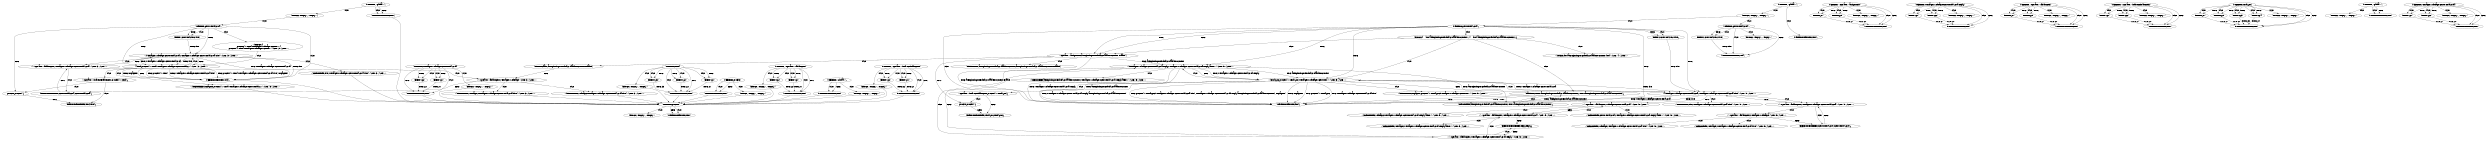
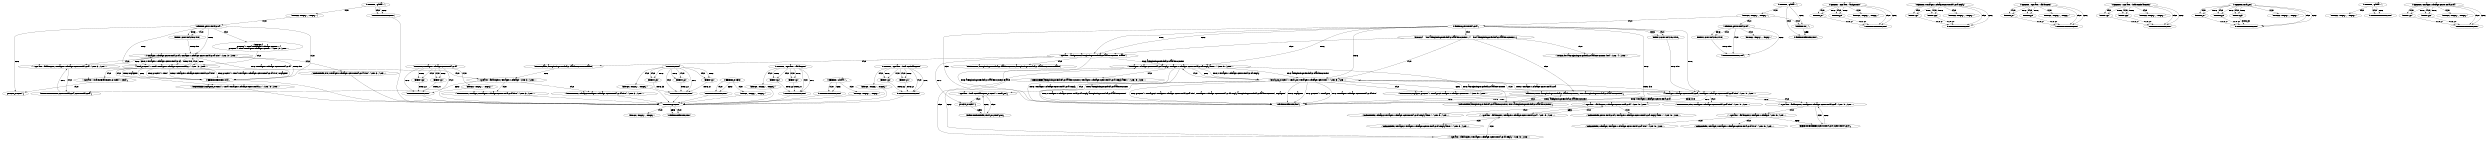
  digraph {
    n1 [label=<(METHOD,&lt;operator&gt;.fieldAccess)>]
    n2 [label=<(PARAM,p1)>]
    n3 [label=<(PARAM,p2)>]
    n4 [label=<(BLOCK,&lt;empty&gt;,&lt;empty&gt;)>]
    n5 [label=<(METHOD_RETURN,ANY)>]
    n6 [label=<(METHOD,process)>]
    n7 [label=<(BLOCK,&lt;empty&gt;,&lt;empty&gt;)>]
    n8 [label=<(METHOD_RETURN,ANY)>]
    n9 [label=<(METHOD,&lt;global&gt;)<SUB>1</SUB>>]
    n10 [label=<(BLOCK,&lt;empty&gt;,&lt;empty&gt;)<SUB>1</SUB>>]
    n11 [label=<(METHOD_RETURN,ANY)<SUB>1</SUB>>]
    n12 [label=<(METHOD,gestureDidScroll)<SUB>1</SUB>>]
    n13 [label=<(PARAM,const IntSize&amp; size)<SUB>1</SUB>>]
    n14 [label="<(BLOCK,{\n    process()-&gt;send(Messages::WebPage::Gestur...,{\n    process()-&gt;send(Messages::WebPage::Gestur...)<SUB>2</SUB>>"]
    n15 [label="<(send,process()-&gt;send(Messages::WebPage::GestureDidSc...)<SUB>3</SUB>>"]
    n16 [label=<(process,process())<SUB>3</SUB>>]
    n17 [label="<(Messages.WebPage.GestureDidScroll,Messages::WebPage::GestureDidScroll(size))<SUB>3</SUB>>"]
    n18 [label=<(METHOD_RETURN,void)<SUB>1</SUB>>]
    n19 [label=<(&lt;operator&gt;.indirectFieldAccess,process()-&gt;send)<SUB>3</SUB>>]
    n20 [label="<(IDENTIFIER,m_pageID,process()-&gt;send(Messages::WebPage::GestureDidSc...)<SUB>3</SUB>>"]
-   n21 [label=<(FIELD_IDENTIFIER,send,send)<SUB>3</SUB>>]
    n22 [label="<(&lt;operator&gt;.fieldAccess,Messages::WebPage::GestureDidScroll)<SUB>3</SUB>>"]
    n23 [label="<(IDENTIFIER,size,Messages::WebPage::GestureDidScroll(size))<SUB>3</SUB>>"]
    n24 [label="<(&lt;operator&gt;.fieldAccess,Messages::WebPage)<SUB>3</SUB>>"]
    n25 [label=<(FIELD_IDENTIFIER,GestureDidScroll,GestureDidScroll)<SUB>3</SUB>>]
    n26 [label="<(IDENTIFIER,Messages,Messages::WebPage::GestureDidScroll(size))<SUB>3</SUB>>"]
    n27 [label="<(IDENTIFIER,WebPage,Messages::WebPage::GestureDidScroll(size))<SUB>3</SUB>>"]
    n28 [label=<(METHOD,&lt;operator&gt;.indirectFieldAccess)>]
    n29 [label=<(PARAM,p1)>]
    n30 [label=<(PARAM,p2)>]
    n31 [label=<(BLOCK,&lt;empty&gt;,&lt;empty&gt;)>]
    n32 [label=<(METHOD_RETURN,ANY)>]
    n33 [label=<(METHOD,Messages.WebPage.GestureDidScroll)>]
    n34 [label=<(PARAM,p1)>]
    n35 [label=<(PARAM,p2)>]
    n36 [label=<(BLOCK,&lt;empty&gt;,&lt;empty&gt;)>]
    n37 [label=<(METHOD_RETURN,ANY)>]
    n38 [label=<(METHOD,process)>]
    n39 [label=<(BLOCK,&lt;empty&gt;,&lt;empty&gt;)>]
    n40 [label=<(METHOD_RETURN,ANY)>]
    n41 [label=<(METHOD,send)>]
    n42 [label=<(PARAM,p1)>]
    n43 [label=<(PARAM,p2)>]
    n44 [label=<(PARAM,p3)>]
    n45 [label=<(BLOCK,&lt;empty&gt;,&lt;empty&gt;)>]
    n46 [label=<(METHOD_RETURN,ANY)>]
    n47 [label=<(METHOD,&lt;global&gt;)<SUB>1</SUB>>]
    n48 [label=<(BLOCK,&lt;empty&gt;,&lt;empty&gt;)>]
    n49 [label=<(METHOD_RETURN,ANY)>]
    n50 [label=<(METHOD,&lt;global&gt;)<SUB>1</SUB>>]
    n51 [label=<(BLOCK,&lt;empty&gt;,&lt;empty&gt;)<SUB>1</SUB>>]
+   n52 [label=<(UNKNOWN,),))<SUB>1</SUB>>]
    n53 [label=<(METHOD_RETURN,ANY)<SUB>1</SUB>>]
    n54 [label=<(METHOD,gestureDidScroll)<SUB>1</SUB>>]
    n55 [label=<(METHOD,gestureDidScroll)<SUB>2</SUB>>]
    n56 [label=<(PARAM,const IntSize&amp; size)<SUB>1</SUB>>]
    n57 [label=<(BLOCK,&lt;empty&gt;,&lt;empty&gt;)>]
    n58 [label=<(METHOD_RETURN,void)<SUB>1</SUB>>]
    n59 [label=<(PARAM,const IntSize&amp; size)<SUB>2</SUB>>]
    n60 [label=<(BLOCK,{     bool atBeginningOrEndOfScrollableDocument...,{     bool atBeginningOrEndOfScrollableDocument...)<SUB>3</SUB>>]
    n61 [label=<(&lt;operator&gt;.assignment,atBeginningOrEndOfScrollableDocument = false)<SUB>4</SUB>>]
    n62 [label="<(sendSync,process()-&gt;sendSync(Messages::WebPage::GestureD...)<SUB>5</SUB>>"]
    n63 [label="<(Messages.WebPage.GestureDidScroll,Messages::WebPage::GestureDidScroll(size))<SUB>5</SUB>>"]
    n64 [label="<(Messages.WebPage.GestureDidScroll.Reply,Messages::WebPage::GestureDidScroll::Reply(atBe...)<SUB>5</SUB>>"]
    n65 [label=<(IDENTIFIER,atBeginningOrEndOfScrollableDocument,return atBeginningOrEndOfScrollableDocument;)<SUB>6</SUB>>]
    n66 [label=<(METHOD_RETURN,bool)<SUB>2</SUB>>]
    n67 [label="<(LOCAL,bool atBeginningOrEndOfScrollableDocument: bool)<SUB>4</SUB>>"]
    n68 [label=<(RETURN,return atBeginningOrEndOfScrollableDocument;,return atBeginningOrEndOfScrollableDocument;)<SUB>6</SUB>>]
    n69 [label=<(IDENTIFIER,atBeginningOrEndOfScrollableDocument,atBeginningOrEndOfScrollableDocument = false)<SUB>4</SUB>>]
    n70 [label=<(LITERAL,false,atBeginningOrEndOfScrollableDocument = false)<SUB>4</SUB>>]
    n71 [label=<(process,process())<SUB>5</SUB>>]
    n72 [label=<(&lt;operator&gt;.indirectFieldAccess,process()-&gt;sendSync)<SUB>5</SUB>>]
    n73 [label="<(IDENTIFIER,m_pageID,process()-&gt;sendSync(Messages::WebPage::GestureD...)<SUB>5</SUB>>"]
    n74 [label="<(&lt;operator&gt;.fieldAccess,Messages::WebPage::GestureDidScroll)<SUB>5</SUB>>"]
    n75 [label="<(IDENTIFIER,size,Messages::WebPage::GestureDidScroll(size))<SUB>5</SUB>>"]
    n76 [label="<(&lt;operator&gt;.fieldAccess,WebPage::GestureDidScroll)<SUB>5</SUB>>"]
    n77 [label="<(&lt;operator&gt;.fieldAccess,Messages::WebPage::GestureDidScroll::Reply)<SUB>5</SUB>>"]
    n78 [label="<(IDENTIFIER,atBeginningOrEndOfScrollableDocument,Messages::WebPage::GestureDidScroll::Reply(atBe...)<SUB>5</SUB>>"]
    n79 [label=<(FIELD_IDENTIFIER,sendSync,sendSync)<SUB>5</SUB>>]
    n80 [label="<(&lt;operator&gt;.fieldAccess,Messages::WebPage)<SUB>5</SUB>>"]
    n81 [label=<(FIELD_IDENTIFIER,GestureDidScroll,GestureDidScroll)<SUB>5</SUB>>]
    n82 [label="<(IDENTIFIER,Messages,Messages::WebPage::GestureDidScroll(size))<SUB>5</SUB>>"]
    n83 [label="<(IDENTIFIER,WebPage,Messages::WebPage::GestureDidScroll(size))<SUB>5</SUB>>"]
    n84 [label="<(&lt;operator&gt;.fieldAccess,Messages::WebPage::GestureDidScroll)<SUB>5</SUB>>"]
    n85 [label="<(IDENTIFIER,WebPage,Messages::WebPage::GestureDidScroll::Reply(atBe...)<SUB>5</SUB>>"]
    n86 [label="<(IDENTIFIER,GestureDidScroll,Messages::WebPage::GestureDidScroll::Reply(atBe...)<SUB>5</SUB>>"]
-   n87 [label=<(FIELD_IDENTIFIER,Reply,Reply)<SUB>5</SUB>>]
    n88 [label="<(IDENTIFIER,Messages,Messages::WebPage::GestureDidScroll::Reply(atBe...)<SUB>5</SUB>>"]
    n89 [label=<(METHOD,&lt;operator&gt;.assignment)>]
    n90 [label=<(PARAM,p1)>]
    n91 [label=<(PARAM,p2)>]
    n92 [label=<(BLOCK,&lt;empty&gt;,&lt;empty&gt;)>]
    n93 [label=<(METHOD_RETURN,ANY)>]
    n94 [label=<(METHOD,Messages.WebPage.GestureDidScroll.Reply)>]
    n95 [label=<(PARAM,p1)>]
    n96 [label=<(PARAM,p2)>]
    n97 [label=<(BLOCK,&lt;empty&gt;,&lt;empty&gt;)>]
    n98 [label=<(METHOD_RETURN,ANY)>]
    n99 [label=<(METHOD,&lt;operator&gt;.fieldAccess)>]
    n100 [label=<(PARAM,p1)>]
    n101 [label=<(PARAM,p2)>]
    n102 [label=<(BLOCK,&lt;empty&gt;,&lt;empty&gt;)>]
    n103 [label=<(METHOD_RETURN,ANY)>]
    n104 [label=<(METHOD,&lt;operator&gt;.indirectFieldAccess)>]
    n105 [label=<(PARAM,p1)>]
    n106 [label=<(PARAM,p2)>]
    n107 [label=<(BLOCK,&lt;empty&gt;,&lt;empty&gt;)>]
    n108 [label=<(METHOD_RETURN,ANY)>]
    n109 [label=<(METHOD,sendSync)>]
    n110 [label=<(PARAM,p1)>]
    n111 [label=<(PARAM,p2)>]
    n112 [label=<(PARAM,p3)>]
-   n113 [label=<(PARAM,p4)>]
    n114 [label=<(BLOCK,&lt;empty&gt;,&lt;empty&gt;)>]
    n115 [label=<(METHOD_RETURN,ANY)>]
    n116 [label=<(METHOD,&lt;global&gt;)<SUB>1</SUB>>]
    n117 [label=<(BLOCK,&lt;empty&gt;,&lt;empty&gt;)>]
    n118 [label=<(METHOD_RETURN,ANY)>]
    n119 [label=<(METHOD,Messages.WebPage.GestureDidScroll)>]
    n120 [label=<(PARAM,p1)>]
    n121 [label=<(PARAM,p2)>]
    n122 [label=<(BLOCK,&lt;empty&gt;,&lt;empty&gt;)>]
    n123 [label=<(METHOD_RETURN,ANY)>]
    n1 -> n2 [label="AST: "]
    n1 -> n2 [label="DDG: "]
    n1 -> n3 [label="AST: "]
    n1 -> n3 [label="DDG: "]
    n1 -> n4 [label="AST: "]
    n1 -> n5 [label="AST: "]
    n1 -> n5 [label="CFG: "]
    n2 -> n5 [label="DDG: p1"]
    n3 -> n5 [label="DDG: p2"]
    n4 -> n6
    n5 -> n6
    n6 -> n7 [label="AST: "]
    n6 -> n8 [label="AST: "]
    n6 -> n8 [label="CFG: "]
    n9 -> n10 [label="AST: "]
    n9 -> n11 [label="AST: "]
    n9 -> n11 [label="CFG: "]
    n10 -> n12 [label="AST: "]
    n11 -> n6
    n12 -> n13 [label="AST: "]
    n12 -> n13 [label="DDG: "]
    n12 -> n14 [label="AST: "]
    n12 -> n15 [label="DDG: "]
    n12 -> n16 [label="CFG: "]
    n12 -> n17 [label="DDG: "]
    n12 -> n18 [label="AST: "]
    n13 -> n17 [label="DDG: size"]
    n14 -> n15 [label="AST: "]
    n15 -> n17 [label="AST: "]
    n15 -> n18 [label="CFG: "]
    n15 -> n18 [label="DDG: process()-&gt;send"]
    n15 -> n18 [label="DDG: Messages::WebPage::GestureDidScroll(size)"]
    n15 -> n18 [label="DDG: process()-&gt;send(Messages::WebPage::GestureDidScroll(size), m_pageID)"]
    n15 -> n18 [label="DDG: m_pageID"]
    n15 -> n19 [label="AST: "]
    n15 -> n20 [label="AST: "]
-   n16 -> n21 [label="CFG: "]
    n17 -> n15 [label="CFG: "]
    n17 -> n15 [label="DDG: Messages::WebPage::GestureDidScroll"]
    n17 -> n15 [label="DDG: size"]
    n17 -> n18 [label="DDG: Messages::WebPage::GestureDidScroll"]
    n17 -> n18 [label="DDG: size"]
    n17 -> n22 [label="AST: "]
    n17 -> n23 [label="AST: "]
    n18 -> n6
    n19 -> n16 [label="AST: "]
-   n19 -> n21 [label="AST: "]
    n20 -> n6
    n22 -> n17 [label="CFG: "]
    n22 -> n24 [label="AST: "]
    n22 -> n25 [label="AST: "]
    n23 -> n6
    n24 -> n25 [label="CFG: "]
    n24 -> n26 [label="AST: "]
    n24 -> n27 [label="AST: "]
    n25 -> n22 [label="CFG: "]
    n26 -> n6
    n27 -> n6
    n28 -> n29 [label="AST: "]
    n28 -> n29 [label="DDG: "]
    n28 -> n30 [label="AST: "]
    n28 -> n30 [label="DDG: "]
    n28 -> n31 [label="AST: "]
    n28 -> n32 [label="AST: "]
    n28 -> n32 [label="CFG: "]
    n29 -> n32 [label="DDG: p1"]
    n30 -> n32 [label="DDG: p2"]
    n31 -> n6
    n32 -> n6
    n33 -> n34 [label="AST: "]
    n33 -> n34 [label="DDG: "]
    n33 -> n35 [label="AST: "]
    n33 -> n35 [label="DDG: "]
    n33 -> n36 [label="AST: "]
    n33 -> n37 [label="AST: "]
    n33 -> n37 [label="CFG: "]
    n34 -> n37 [label="DDG: p1"]
    n35 -> n37 [label="DDG: p2"]
    n36 -> n6
    n37 -> n6
    n38 -> n39 [label="AST: "]
    n38 -> n40 [label="AST: "]
    n38 -> n40 [label="CFG: "]
    n39 -> n6
    n40 -> n6
    n41 -> n42 [label="AST: "]
    n41 -> n42 [label="DDG: "]
    n41 -> n43 [label="AST: "]
    n41 -> n43 [label="DDG: "]
    n41 -> n44 [label="AST: "]
    n41 -> n44 [label="DDG: "]
    n41 -> n45 [label="AST: "]
    n41 -> n46 [label="AST: "]
    n41 -> n46 [label="CFG: "]
    n42 -> n46 [label="DDG: p1"]
    n43 -> n46 [label="DDG: p2"]
    n44 -> n46 [label="DDG: p3"]
    n45 -> n6
    n46 -> n6
    n47 -> n48 [label="AST: "]
    n47 -> n49 [label="AST: "]
    n47 -> n49 [label="CFG: "]
    n48 -> n6
    n49 -> n6
    n50 -> n51 [label="AST: "]
+   n50 -> n52 [label="CFG: "]
    n50 -> n53 [label="AST: "]
+   n51 -> n52 [label="AST: "]
    n51 -> n54 [label="AST: "]
    n51 -> n55 [label="AST: "]
+   n52 -> n53 [label="CFG: "]
    n54 -> n56 [label="AST: "]
    n54 -> n56 [label="DDG: "]
    n54 -> n57 [label="AST: "]
    n54 -> n58 [label="AST: "]
    n54 -> n58 [label="CFG: "]
    n55 -> n59 [label="AST: "]
    n55 -> n59 [label="DDG: "]
    n55 -> n60 [label="AST: "]
    n55 -> n61 [label="CFG: "]
    n55 -> n61 [label="DDG: "]
    n55 -> n62 [label="DDG: "]
    n55 -> n63 [label="DDG: "]
    n55 -> n64 [label="DDG: "]
    n55 -> n65 [label="DDG: "]
    n55 -> n66 [label="AST: "]
    n56 -> n58 [label="DDG: size"]
    n59 -> n63 [label="DDG: size"]
    n60 -> n61 [label="AST: "]
    n60 -> n62 [label="AST: "]
    n60 -> n67 [label="AST: "]
    n60 -> n68 [label="AST: "]
    n61 -> n64 [label="DDG: atBeginningOrEndOfScrollableDocument"]
    n61 -> n66 [label="DDG: atBeginningOrEndOfScrollableDocument = false"]
    n61 -> n69 [label="AST: "]
    n61 -> n70 [label="AST: "]
    n61 -> n71 [label="CFG: "]
    n62 -> n63 [label="AST: "]
    n62 -> n64 [label="AST: "]
    n62 -> n66 [label="DDG: process()-&gt;sendSync"]
    n62 -> n66 [label="DDG: Messages::WebPage::GestureDidScroll(size)"]
    n62 -> n66 [label="DDG: Messages::WebPage::GestureDidScroll::Reply(atBeginningOrEndOfScrollableDocument)"]
    n62 -> n66 [label="DDG: process()-&gt;sendSync(Messages::WebPage::GestureDidScroll(size), Messages::WebPage::GestureDidScroll::Reply(atBeginningOrEndOfScrollableDocument), m_pageID)"]
    n62 -> n66 [label="DDG: m_pageID"]
    n62 -> n68 [label="CFG: "]
    n62 -> n72 [label="AST: "]
    n62 -> n73 [label="AST: "]
    n63 -> n62 [label="DDG: Messages::WebPage::GestureDidScroll"]
    n63 -> n62 [label="DDG: size"]
    n63 -> n66 [label="DDG: Messages::WebPage::GestureDidScroll"]
    n63 -> n66 [label="DDG: size"]
    n63 -> n74 [label="AST: "]
    n63 -> n75 [label="AST: "]
    n63 -> n76 [label="CFG: "]
    n64 -> n62 [label="CFG: "]
    n64 -> n62 [label="DDG: Messages::WebPage::GestureDidScroll::Reply"]
    n64 -> n62 [label="DDG: atBeginningOrEndOfScrollableDocument"]
    n64 -> n65 [label="DDG: atBeginningOrEndOfScrollableDocument"]
    n64 -> n66 [label="DDG: Messages::WebPage::GestureDidScroll::Reply"]
    n64 -> n66 [label="DDG: atBeginningOrEndOfScrollableDocument"]
    n64 -> n77 [label="AST: "]
    n64 -> n78 [label="AST: "]
    n65 -> n68 [label="DDG: atBeginningOrEndOfScrollableDocument"]
    n68 -> n65 [label="AST: "]
    n68 -> n66 [label="CFG: "]
    n68 -> n66 [label="DDG: &lt;RET&gt;"]
    n70 -> n24 [label="CFG: "]
    n71 -> n79 [label="CFG: "]
    n72 -> n71 [label="AST: "]
-   n72 -> n79 [label="CFG: "]
+   n72 -> n79 [label="AST: "]
    n74 -> n63 [label="CFG: "]
    n74 -> n80 [label="AST: "]
    n74 -> n81 [label="AST: "]
    n76 -> n84 [label="CFG: "]
    n76 -> n85 [label="AST: "]
    n76 -> n86 [label="AST: "]
    n77 -> n64 [label="CFG: "]
    n77 -> n84 [label="AST: "]
-   n77 -> n87 [label="AST: "]
+   n79 -> n72 [label="CFG: "]
    n80 -> n81 [label="CFG: "]
    n80 -> n82 [label="AST: "]
    n80 -> n83 [label="AST: "]
    n81 -> n74 [label="CFG: "]
    n84 -> n76 [label="AST: "]
-   n84 -> n87 [label="CFG: "]
    n84 -> n88 [label="AST: "]
-   n87 -> n77 [label="CFG: "]
    n89 -> n90 [label="AST: "]
    n89 -> n90 [label="DDG: "]
    n89 -> n91 [label="AST: "]
    n89 -> n91 [label="DDG: "]
    n89 -> n92 [label="AST: "]
    n89 -> n93 [label="AST: "]
    n89 -> n93 [label="CFG: "]
    n90 -> n93 [label="DDG: p1"]
    n91 -> n93 [label="DDG: p2"]
    n94 -> n95 [label="AST: "]
    n94 -> n95 [label="DDG: "]
    n94 -> n96 [label="AST: "]
    n94 -> n96 [label="DDG: "]
    n94 -> n97 [label="AST: "]
    n94 -> n98 [label="AST: "]
    n94 -> n98 [label="CFG: "]
    n95 -> n98 [label="DDG: p1"]
    n96 -> n98 [label="DDG: p2"]
    n99 -> n100 [label="AST: "]
    n99 -> n100 [label="DDG: "]
    n99 -> n101 [label="AST: "]
    n99 -> n101 [label="DDG: "]
    n99 -> n102 [label="AST: "]
    n99 -> n103 [label="AST: "]
    n99 -> n103 [label="CFG: "]
    n100 -> n103 [label="DDG: p1"]
    n101 -> n103 [label="DDG: p2"]
    n104 -> n105 [label="AST: "]
    n104 -> n105 [label="DDG: "]
    n104 -> n106 [label="AST: "]
    n104 -> n106 [label="DDG: "]
    n104 -> n107 [label="AST: "]
    n104 -> n108 [label="AST: "]
    n104 -> n108 [label="CFG: "]
    n105 -> n108 [label="DDG: p1"]
    n106 -> n108 [label="DDG: p2"]
    n109 -> n110 [label="AST: "]
    n109 -> n110 [label="DDG: "]
    n109 -> n111 [label="AST: "]
    n109 -> n111 [label="DDG: "]
    n109 -> n112 [label="AST: "]
    n109 -> n112 [label="DDG: "]
-   n109 -> n113 [label="AST: "]
-   n109 -> n113 [label="DDG: "]
    n109 -> n114 [label="AST: "]
    n109 -> n115 [label="AST: "]
    n109 -> n115 [label="CFG: "]
    n110 -> n115 [label="DDG: p1"]
    n111 -> n115 [label="DDG: p2"]
    n112 -> n115 [label="DDG: p3"]
-   n113 -> n115 [label="DDG: p4"]
    n116 -> n117 [label="AST: "]
    n116 -> n118 [label="AST: "]
    n116 -> n118 [label="CFG: "]
    n119 -> n120 [label="AST: "]
    n119 -> n120 [label="DDG: "]
    n119 -> n121 [label="AST: "]
    n119 -> n121 [label="DDG: "]
    n119 -> n122 [label="AST: "]
    n119 -> n123 [label="AST: "]
    n119 -> n123 [label="CFG: "]
    n120 -> n123 [label="DDG: p1"]
    n121 -> n123 [label="DDG: p2"]
  }
